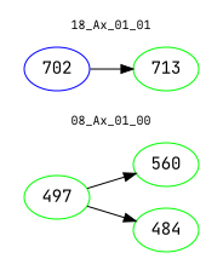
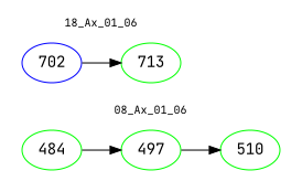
  digraph {
    fontname="JetBrains Mono"
    rankdir=LR
    node [color=green fontname="JetBrains Mono"]
    edge [color=black fontname="JetBrains Mono"]
    n1 [label=497]
    n2 [label=484]
-   n3 [label=560]
+   n3 [label=510]
    n4 [color=blue label=702]
    n5 [label=713]
    subgraph cluster_1 {
      color=white
      fontsize=10
-     label="08_Ax_01_00"
+     label="08_Ax_01_06"
      n1
      n2
      n3
    }
    subgraph cluster_2 {
      color=white
      fontsize=10
-     label="18_Ax_01_01"
+     label="18_Ax_01_06"
      n4
      n5
    }
-   n1 -> n2
+   n2 -> n1
    n1 -> n3
    n4 -> n5
  }
